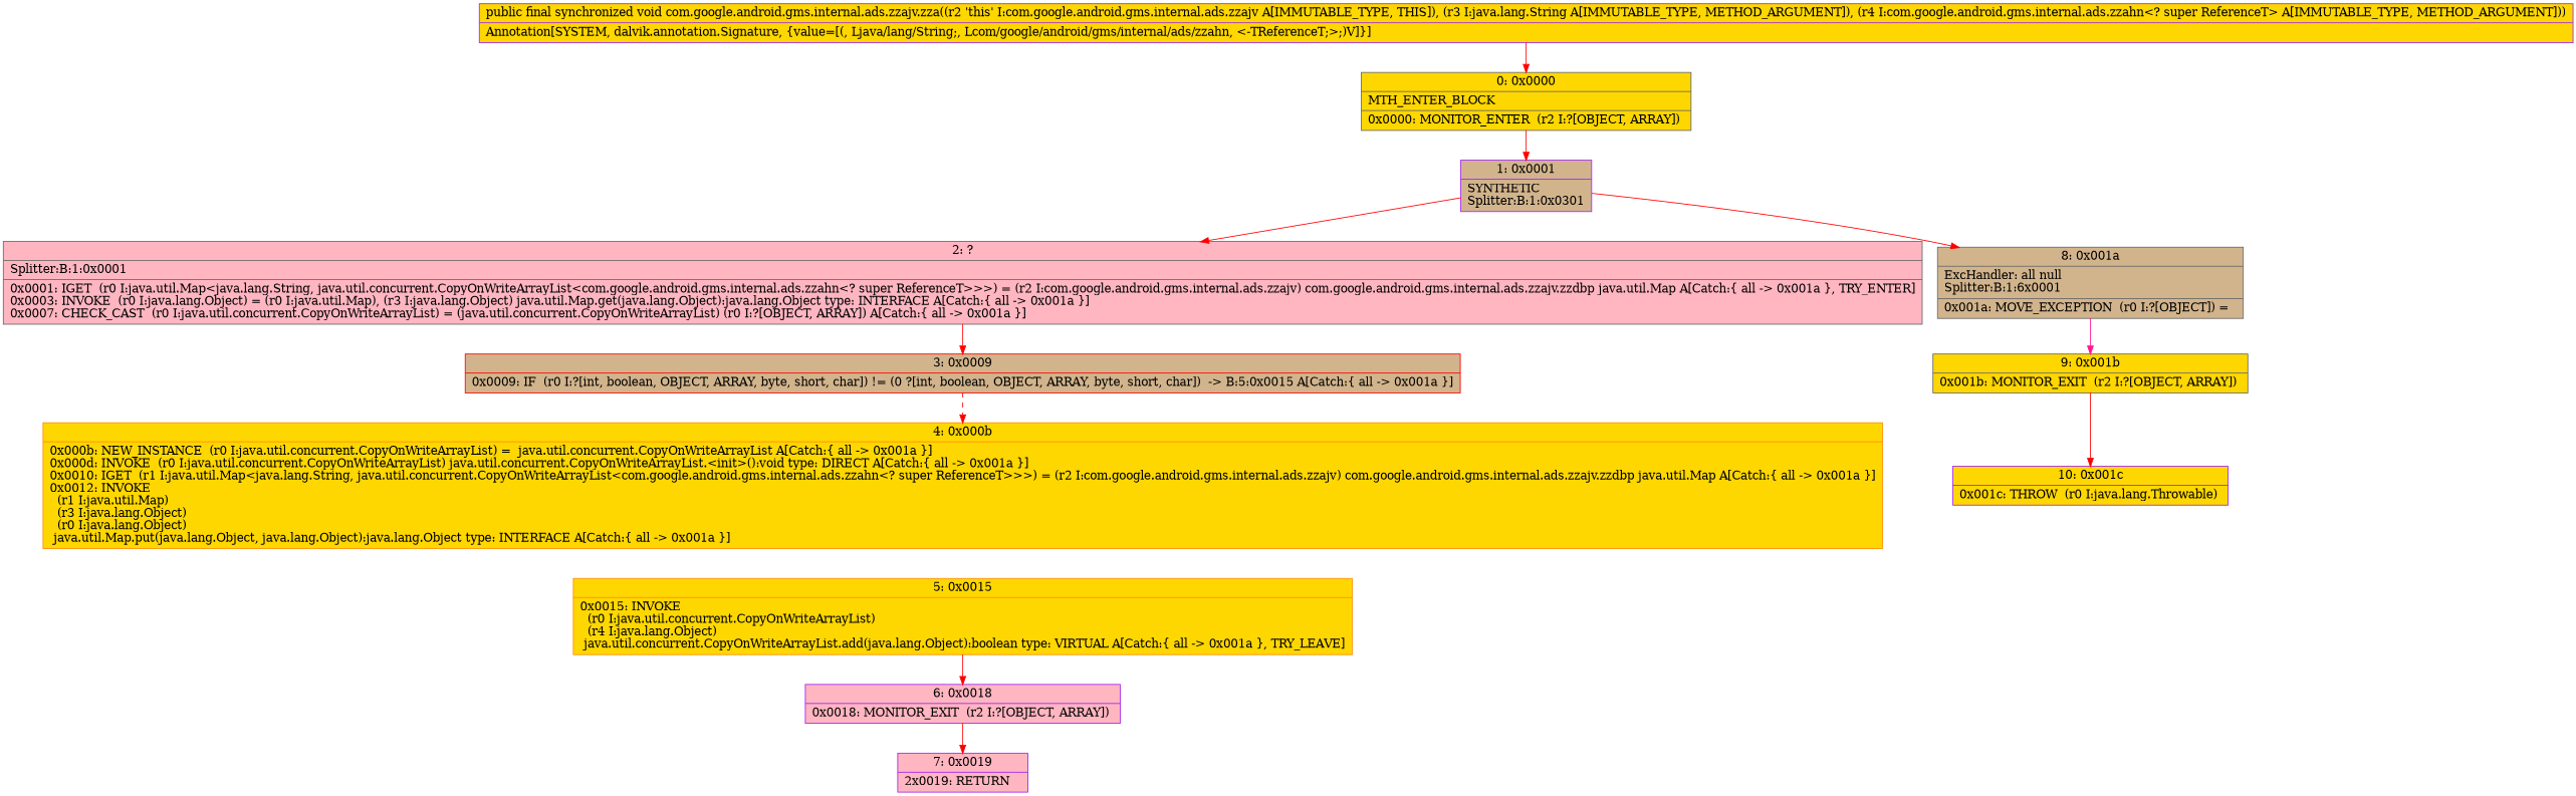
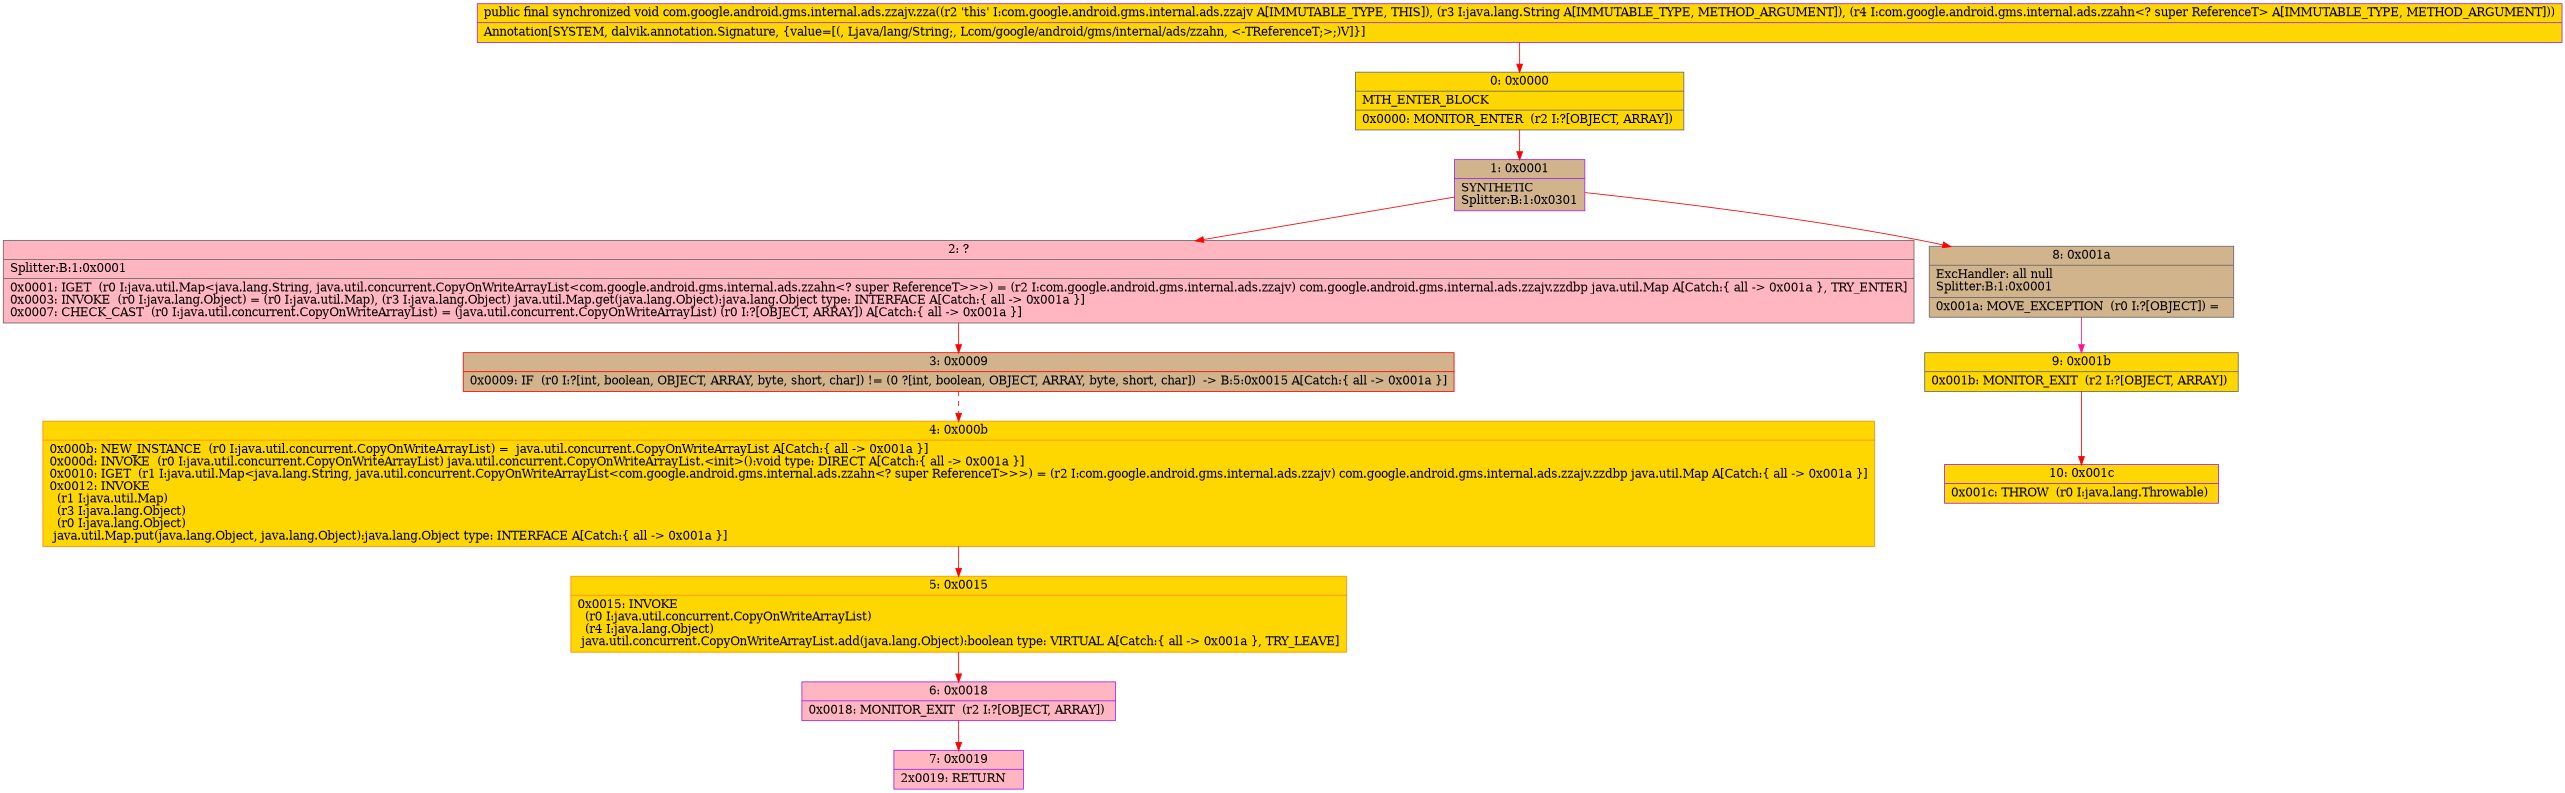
  digraph {
    node [color=purple fillcolor=gold shape=record style=filled]
    edge [color=red]
    n1 [color=gray40 label="{0\:\ 0x0000|MTH_ENTER_BLOCK\l|0x0000: MONITOR_ENTER  (r2 I:?[OBJECT, ARRAY]) \l}"]
    n2 [fillcolor=tan label="{1\:\ 0x0001|SYNTHETIC\lSplitter:B:1:0x0301\l}"]
    n3 [color=gray40 fillcolor=lightpink label="{2\:\ ?|Splitter:B:1:0x0001\l|0x0001: IGET  (r0 I:java.util.Map\<java.lang.String, java.util.concurrent.CopyOnWriteArrayList\<com.google.android.gms.internal.ads.zzahn\<? super ReferenceT\>\>\>) = (r2 I:com.google.android.gms.internal.ads.zzajv) com.google.android.gms.internal.ads.zzajv.zzdbp java.util.Map A[Catch:\{ all \-\> 0x001a \}, TRY_ENTER]\l0x0003: INVOKE  (r0 I:java.lang.Object) = (r0 I:java.util.Map), (r3 I:java.lang.Object) java.util.Map.get(java.lang.Object):java.lang.Object type: INTERFACE A[Catch:\{ all \-\> 0x001a \}]\l0x0007: CHECK_CAST  (r0 I:java.util.concurrent.CopyOnWriteArrayList) = (java.util.concurrent.CopyOnWriteArrayList) (r0 I:?[OBJECT, ARRAY]) A[Catch:\{ all \-\> 0x001a \}]\l}"]
-   n4 [color=gray40 fillcolor=tan label="{8\:\ 0x001a|ExcHandler: all null\lSplitter:B:1:6x0001\l|0x001a: MOVE_EXCEPTION  (r0 I:?[OBJECT]) =  \l}"]
+   n4 [color=gray40 fillcolor=tan label="{8\:\ 0x001a|ExcHandler: all null\lSplitter:B:1:0x0001\l|0x001a: MOVE_EXCEPTION  (r0 I:?[OBJECT]) =  \l}"]
    n5 [color=red fillcolor=tan label="{3\:\ 0x0009|0x0009: IF  (r0 I:?[int, boolean, OBJECT, ARRAY, byte, short, char]) != (0 ?[int, boolean, OBJECT, ARRAY, byte, short, char])  \-\> B:5:0x0015 A[Catch:\{ all \-\> 0x001a \}]\l}"]
    n6 [color=gray40 label="{9\:\ 0x001b|0x001b: MONITOR_EXIT  (r2 I:?[OBJECT, ARRAY]) \l}"]
    n7 [color=darkorange label="{4\:\ 0x000b|0x000b: NEW_INSTANCE  (r0 I:java.util.concurrent.CopyOnWriteArrayList) =  java.util.concurrent.CopyOnWriteArrayList A[Catch:\{ all \-\> 0x001a \}]\l0x000d: INVOKE  (r0 I:java.util.concurrent.CopyOnWriteArrayList) java.util.concurrent.CopyOnWriteArrayList.\<init\>():void type: DIRECT A[Catch:\{ all \-\> 0x001a \}]\l0x0010: IGET  (r1 I:java.util.Map\<java.lang.String, java.util.concurrent.CopyOnWriteArrayList\<com.google.android.gms.internal.ads.zzahn\<? super ReferenceT\>\>\>) = (r2 I:com.google.android.gms.internal.ads.zzajv) com.google.android.gms.internal.ads.zzajv.zzdbp java.util.Map A[Catch:\{ all \-\> 0x001a \}]\l0x0012: INVOKE  \l  (r1 I:java.util.Map)\l  (r3 I:java.lang.Object)\l  (r0 I:java.lang.Object)\l java.util.Map.put(java.lang.Object, java.lang.Object):java.lang.Object type: INTERFACE A[Catch:\{ all \-\> 0x001a \}]\l}"]
    n8 [color=darkorange label="{5\:\ 0x0015|0x0015: INVOKE  \l  (r0 I:java.util.concurrent.CopyOnWriteArrayList)\l  (r4 I:java.lang.Object)\l java.util.concurrent.CopyOnWriteArrayList.add(java.lang.Object):boolean type: VIRTUAL A[Catch:\{ all \-\> 0x001a \}, TRY_LEAVE]\l}"]
    n9 [fillcolor=lightpink label="{6\:\ 0x0018|0x0018: MONITOR_EXIT  (r2 I:?[OBJECT, ARRAY]) \l}"]
    n10 [fillcolor=lightpink label="{7\:\ 0x0019|2x0019: RETURN   \l}"]
    n11 [label="{10\:\ 0x001c|0x001c: THROW  (r0 I:java.lang.Throwable) \l}"]
    n12 [label="{public final synchronized void com.google.android.gms.internal.ads.zzajv.zza((r2 'this' I:com.google.android.gms.internal.ads.zzajv A[IMMUTABLE_TYPE, THIS]), (r3 I:java.lang.String A[IMMUTABLE_TYPE, METHOD_ARGUMENT]), (r4 I:com.google.android.gms.internal.ads.zzahn\<? super ReferenceT\> A[IMMUTABLE_TYPE, METHOD_ARGUMENT]))  | Annotation[SYSTEM, dalvik.annotation.Signature, \{value=[(, Ljava\/lang\/String;, Lcom\/google\/android\/gms\/internal\/ads\/zzahn, \<\-TReferenceT;\>;)V]\}]\l}"]
    n1 -> n2
    n2 -> n3
    n2 -> n4
    n3 -> n5
    n4 -> n6 [color=deeppink]
    n5 -> n7 [style=dashed]
    n6 -> n11
+   n7 -> n8
    n8 -> n9
    n9 -> n10
    n12 -> n1
  }
